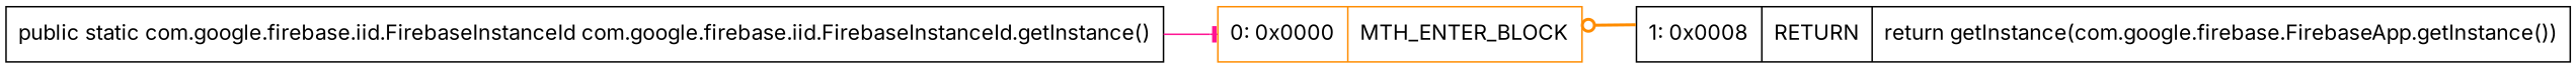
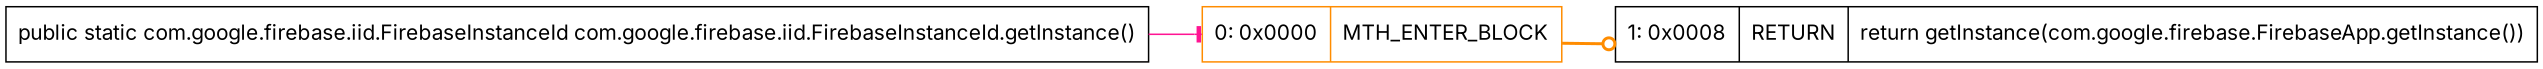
  digraph {
    rankdir=LR
    fontname=Inter
    node [shape=record color=black fontname=Inter]
    edge [fontname=Inter]
    n1 [label="{0\:\ 0x0000|MTH_ENTER_BLOCK\l}" color=darkorange]
    n2 [label="{1\:\ 0x0008|RETURN\l|return getInstance(com.google.firebase.FirebaseApp.getInstance())\l}"]
    n3 [label="{public static com.google.firebase.iid.FirebaseInstanceId com.google.firebase.iid.FirebaseInstanceId.getInstance() }"]
-   n2 -> n1 [color=darkorange style=bold arrowhead=odot]
+   n1 -> n2 [color=darkorange style=bold arrowhead=odot]
    n3 -> n1 [color=deeppink style=solid arrowhead=tee]
  }
